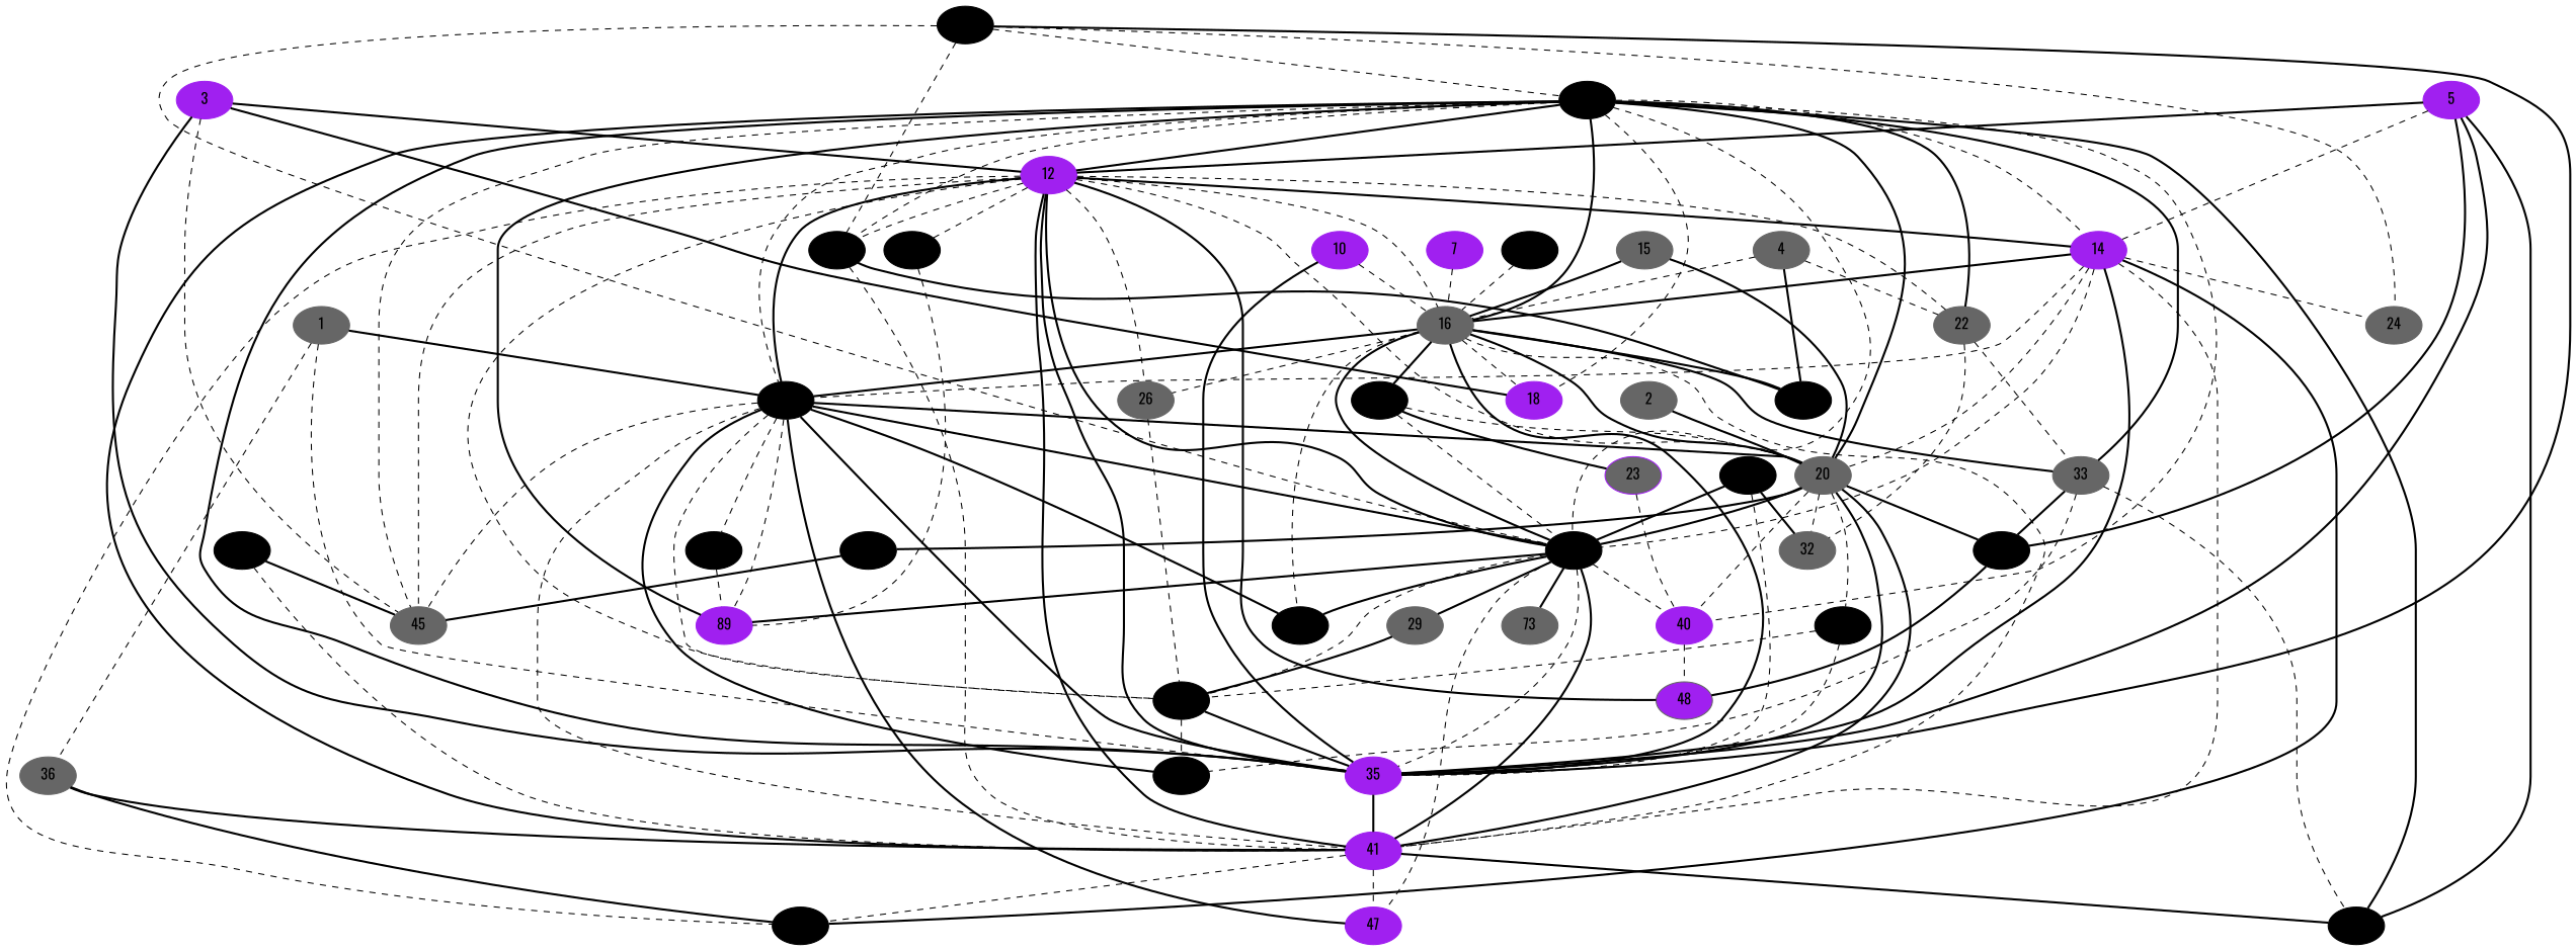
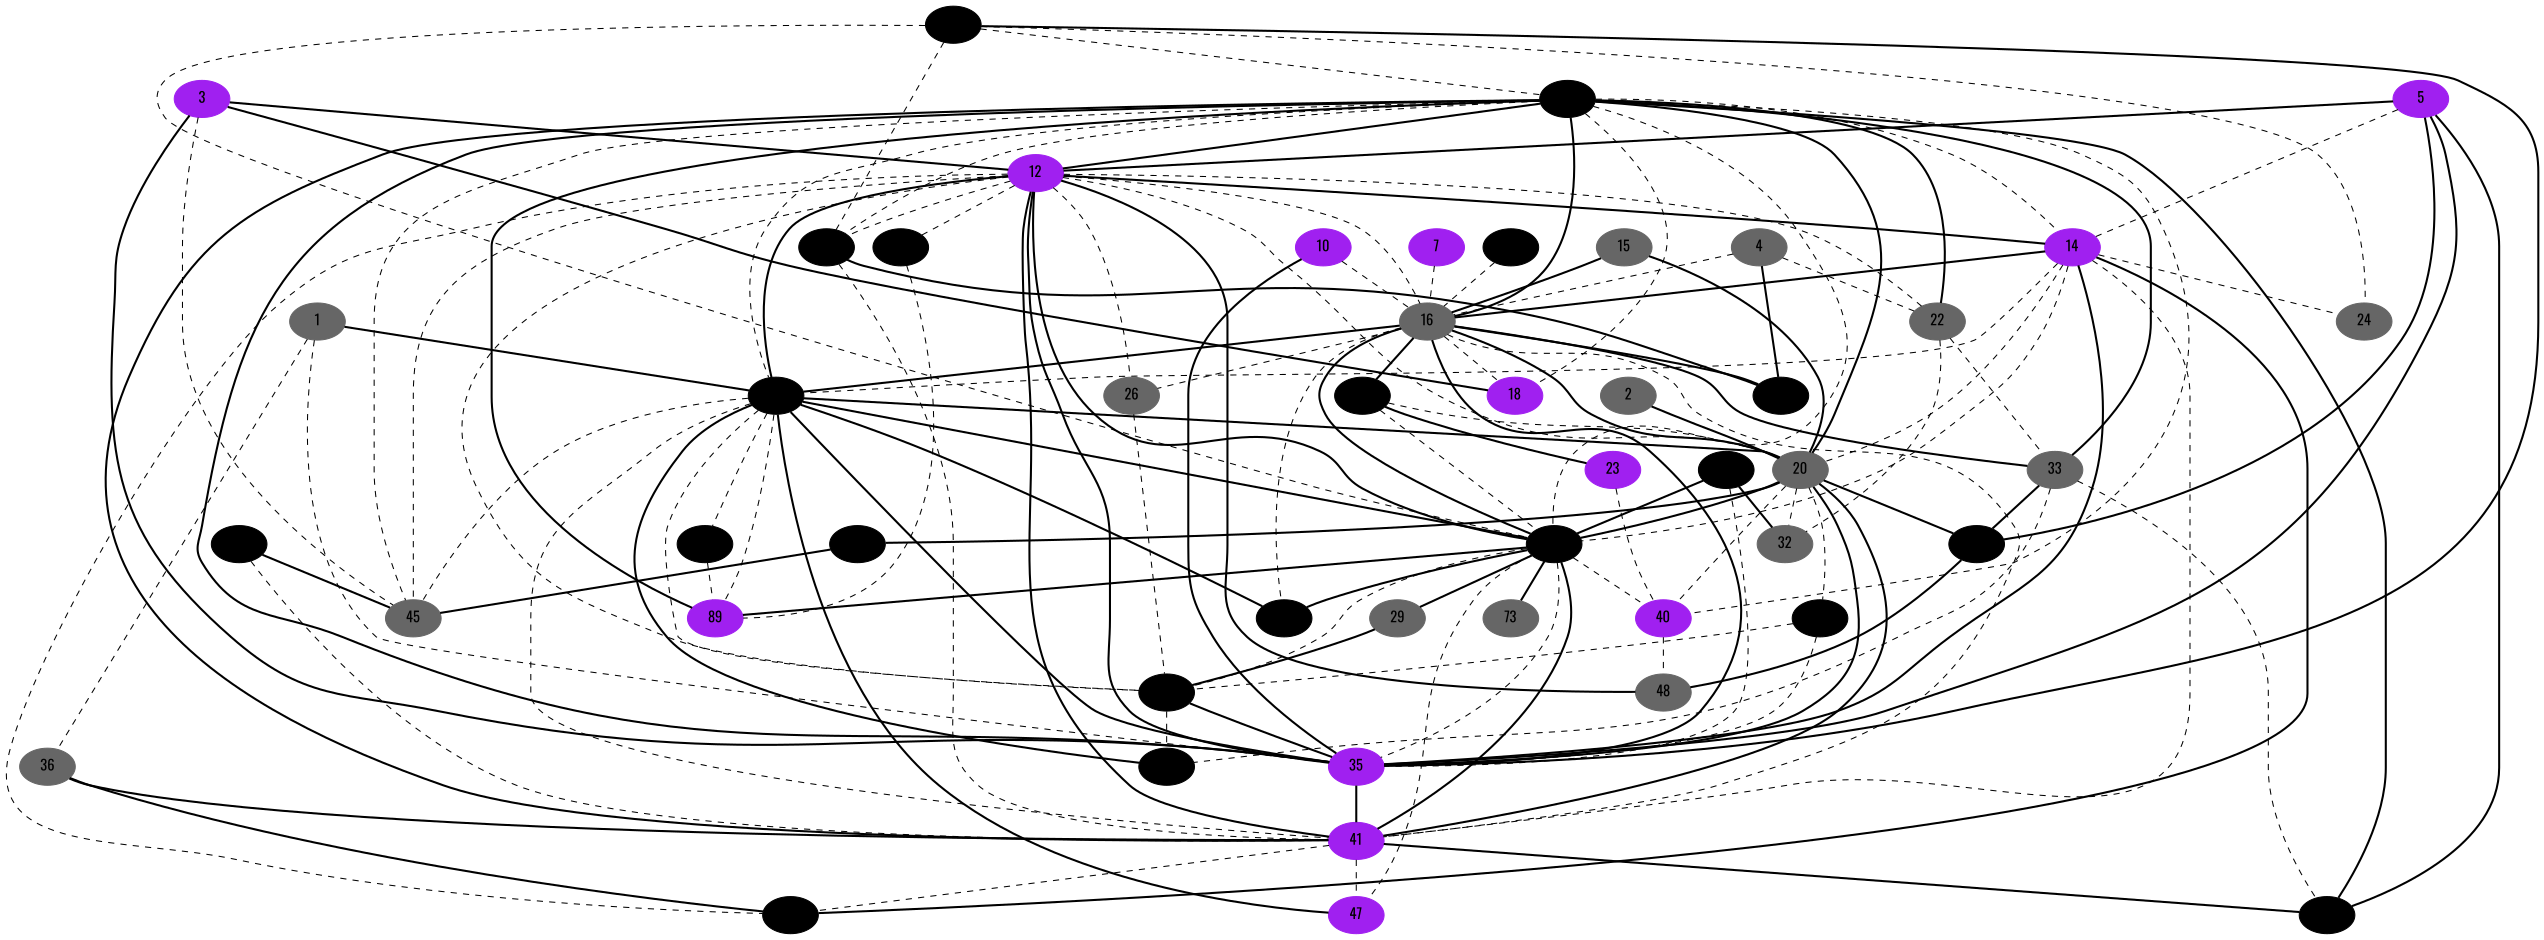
  graph {
    fontname=Oswald
    node [color=black fontname=Oswald style=filled]
    edge [fontname=Oswald style=bold weight=1.0]
    1 [color=gray40]
    19
    35 [color=purple]
    36 [color=gray40]
    20 [color=gray40]
    45 [color=gray40]
    21
    41 [color=purple]
    n9 [color=purple label=89]
    31
    27
    37
    46
    47 [color=purple]
    44
    2 [color=gray40]
    39
    32 [color=gray40]
    40 [color=purple]
    25
    28
    3 [color=purple]
    12 [color=purple]
    18 [color=purple]
    16 [color=gray40]
    22 [color=gray40]
    14 [color=purple]
    13
    26 [color=gray40]
    34
-   48 [color=gray40 fillcolor=purple]
+   48 [color=gray40]
    4 [color=gray40]
    38
    33 [color=gray40]
    17
    5 [color=purple]
    42
    24 [color=gray40]
    6
    29 [color=gray40]
    n41 [color=gray40 label=73]
    7 [color=purple]
    8
    9
    10 [color=purple]
    11
    15 [color=gray40]
-   23 [color=purple fillcolor=gray40]
+   23 [color=purple]
    30
    1 -- 19
    1 -- 35 [style=dashed]
    1 -- 36 [style=dashed]
    19 -- 35 [weight=2.0]
    19 -- 20 [weight=2.0]
    19 -- 45 [style=dashed weight=2.0]
    19 -- 21 [weight=2.0]
    19 -- 41 [style=dashed]
    19 -- n9 [style=dashed]
    19 -- 31 [style=dashed]
    19 -- 27
    19 -- 37 [style=dashed]
    19 -- 46
    19 -- 47
    35 -- 41
    36 -- 41
    36 -- 44
    20 -- 35
    20 -- 21 [weight=4.0]
    20 -- 41
    20 -- 39
    20 -- 32 [style=dashed]
    20 -- 40 [style=dashed]
    20 -- 25 [style=dashed]
    20 -- 28
    21 -- 35 [style=dashed weight=3.0]
    21 -- 41 [weight=4.0]
    21 -- n9
    21 -- 31 [style=dashed]
    21 -- 27
    21 -- 47 [style=dashed]
    21 -- 40 [style=dashed]
    21 -- 29
    21 -- n41 [weight=2.0]
    41 -- 47 [style=dashed]
    41 -- 44 [style=dashed]
    41 -- 42
    31 -- 35
    31 -- 46 [style=dashed]
    37 -- n9 [style=dashed weight=2.0]
    2 -- 20
    39 -- 48
    40 -- 48 [style=dashed]
    25 -- 35 [style=dashed]
    25 -- 31 [style=dashed]
    28 -- 45
    3 -- 35
    3 -- 45 [style=dashed]
    3 -- 12
    3 -- 18
    12 -- 19
    12 -- 35 [weight=3.0]
    12 -- 20 [style=dashed]
    12 -- 45 [style=dashed]
    12 -- 21 [weight=2.0]
    12 -- 41
    12 -- 31 [style=dashed]
    12 -- 44 [style=dashed]
    12 -- 16 [style=dashed weight=3.0]
    12 -- 22 [style=dashed]
    12 -- 14
    12 -- 13 [style=dashed]
    12 -- 26 [style=dashed]
    12 -- 34 [style=dashed weight=2.0]
    12 -- 48
    16 -- 19
    16 -- 35
    16 -- 20
    16 -- 21 [weight=2.0]
    16 -- 41 [style=dashed]
    16 -- 27 [style=dashed]
    16 -- 18 [style=dashed]
    16 -- 26 [style=dashed]
    16 -- 38
    16 -- 33
    16 -- 17
    22 -- 32 [style=dashed]
    22 -- 33 [style=dashed]
    14 -- 19 [style=dashed]
    14 -- 35
    14 -- 20 [style=dashed]
    14 -- 21 [style=dashed weight=2.0]
    14 -- 41 [style=dashed]
    14 -- 44
    14 -- 16
    14 -- 24 [style=dashed weight=2.0]
    13 -- 41 [style=dashed]
    13 -- 38
    26 -- 31 [style=dashed]
    34 -- n9 [style=dashed]
    4 -- 16 [style=dashed]
    4 -- 22 [style=dashed]
    4 -- 38
    33 -- 46 [style=dashed]
    33 -- 39
    33 -- 42 [style=dashed]
    17 -- 20 [style=dashed]
    17 -- 21 [style=dashed]
    17 -- 23
    5 -- 35
    5 -- 39
    5 -- 12
    5 -- 14 [style=dashed]
    5 -- 42
    6 -- 35 [style=dashed weight=2.0]
    6 -- 21
    6 -- 32
    29 -- 31
    7 -- 16 [style=dashed]
    8 -- 35
    8 -- 21 [style=dashed weight=2.0]
    8 -- 13 [style=dashed]
    8 -- 24 [style=dashed]
    8 -- 9 [style=dashed]
    9 -- 19 [style=dashed]
    9 -- 35 [weight=2.0]
    9 -- 20
    9 -- 45 [style=dashed]
    9 -- 21 [style=dashed weight=2.0]
    9 -- 41 [weight=2.0]
    9 -- n9
    9 -- 40 [style=dashed]
    9 -- 12
    9 -- 18 [style=dashed]
    9 -- 16
    9 -- 22
    9 -- 14 [style=dashed weight=2.0]
    9 -- 13 [style=dashed]
    9 -- 33
    9 -- 42
    10 -- 35
    10 -- 16 [style=dashed]
    11 -- 16 [style=dashed]
    15 -- 20
    15 -- 16
    23 -- 40 [style=dashed]
    30 -- 45
    30 -- 41 [style=dashed]
  }
